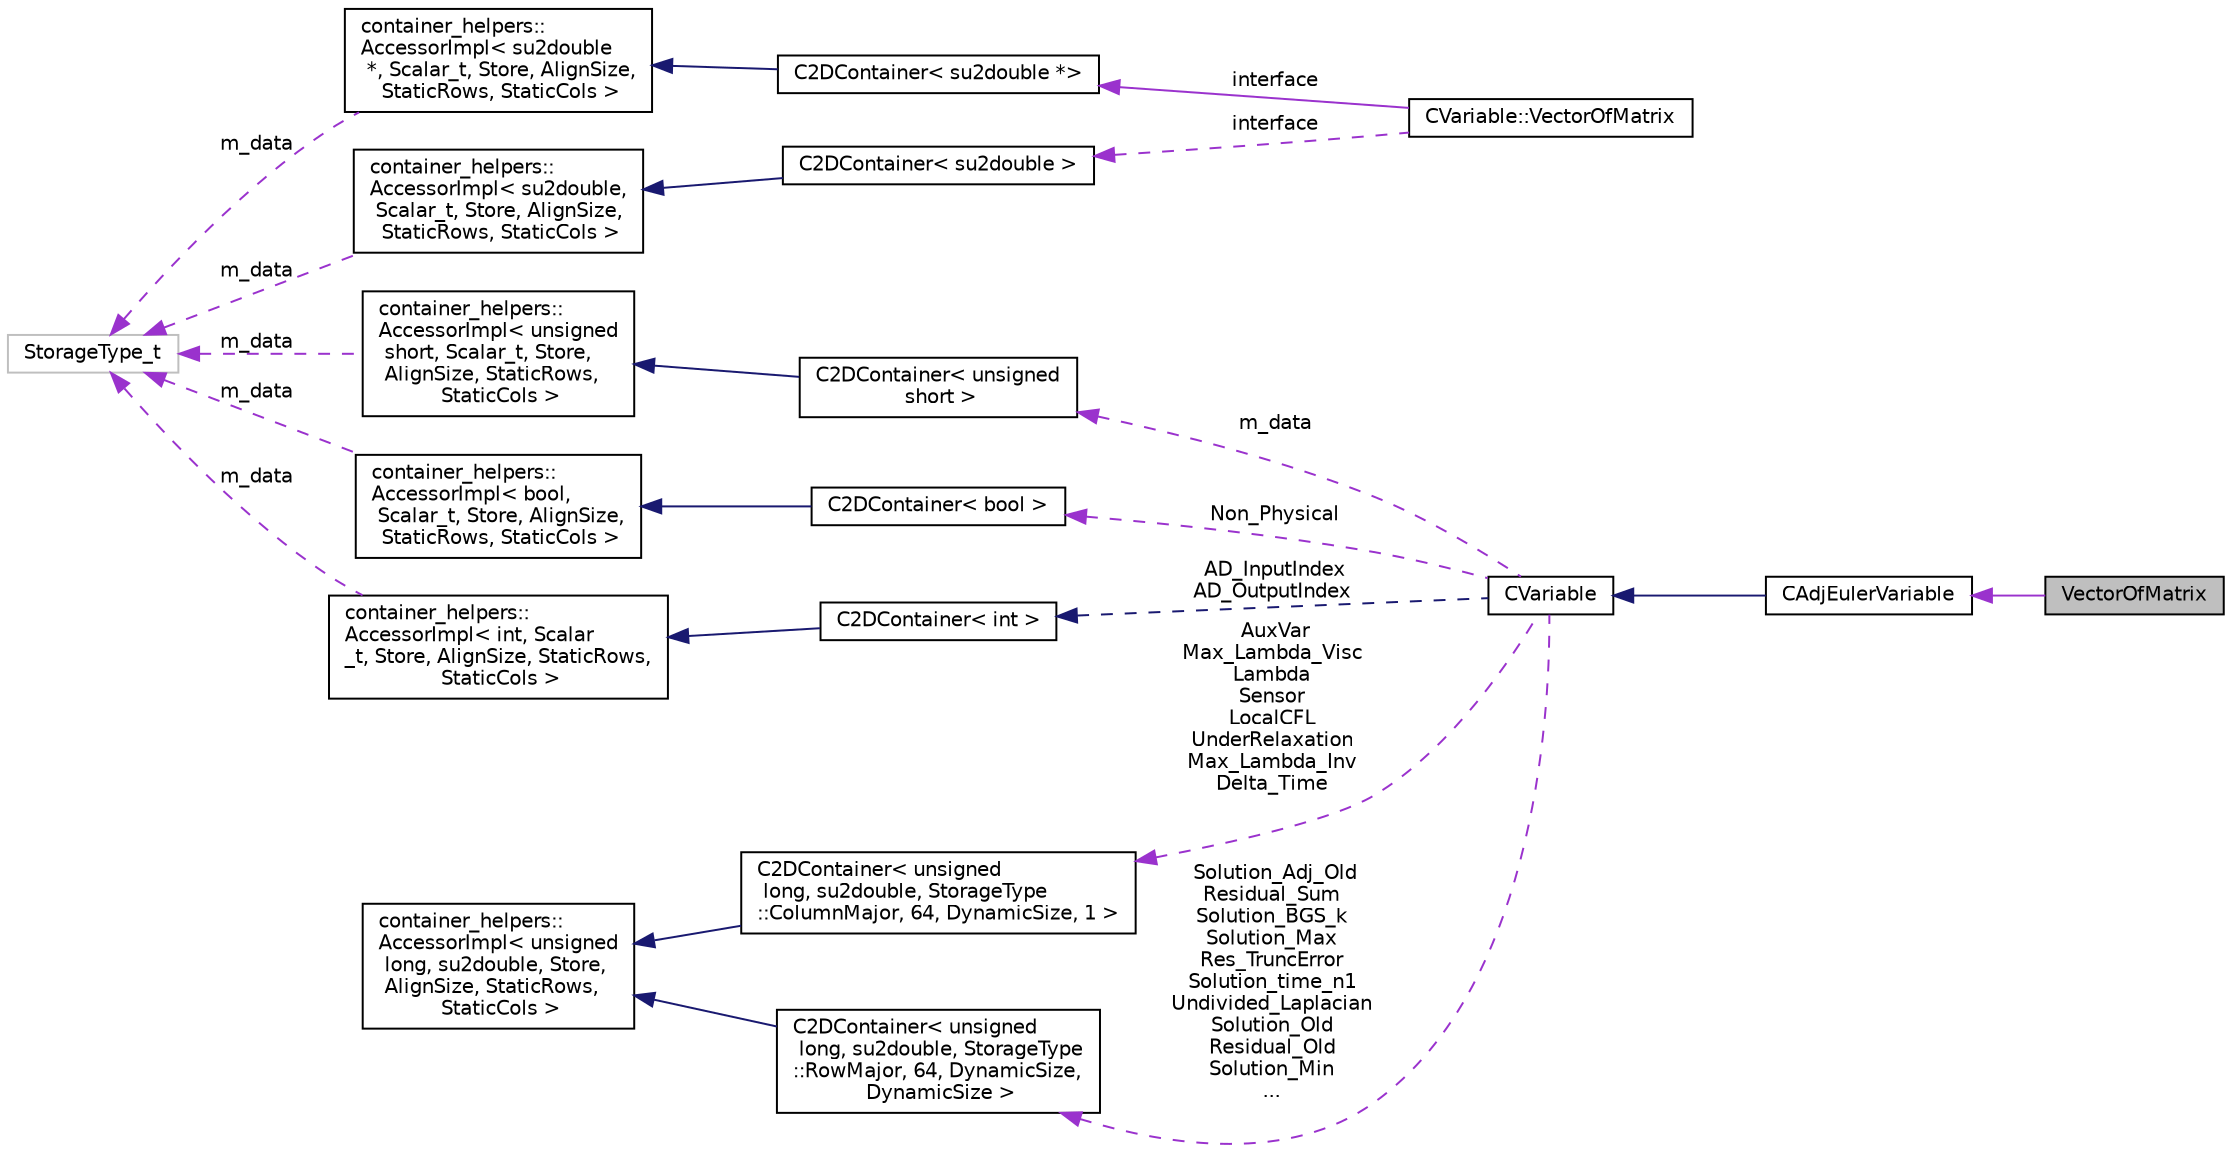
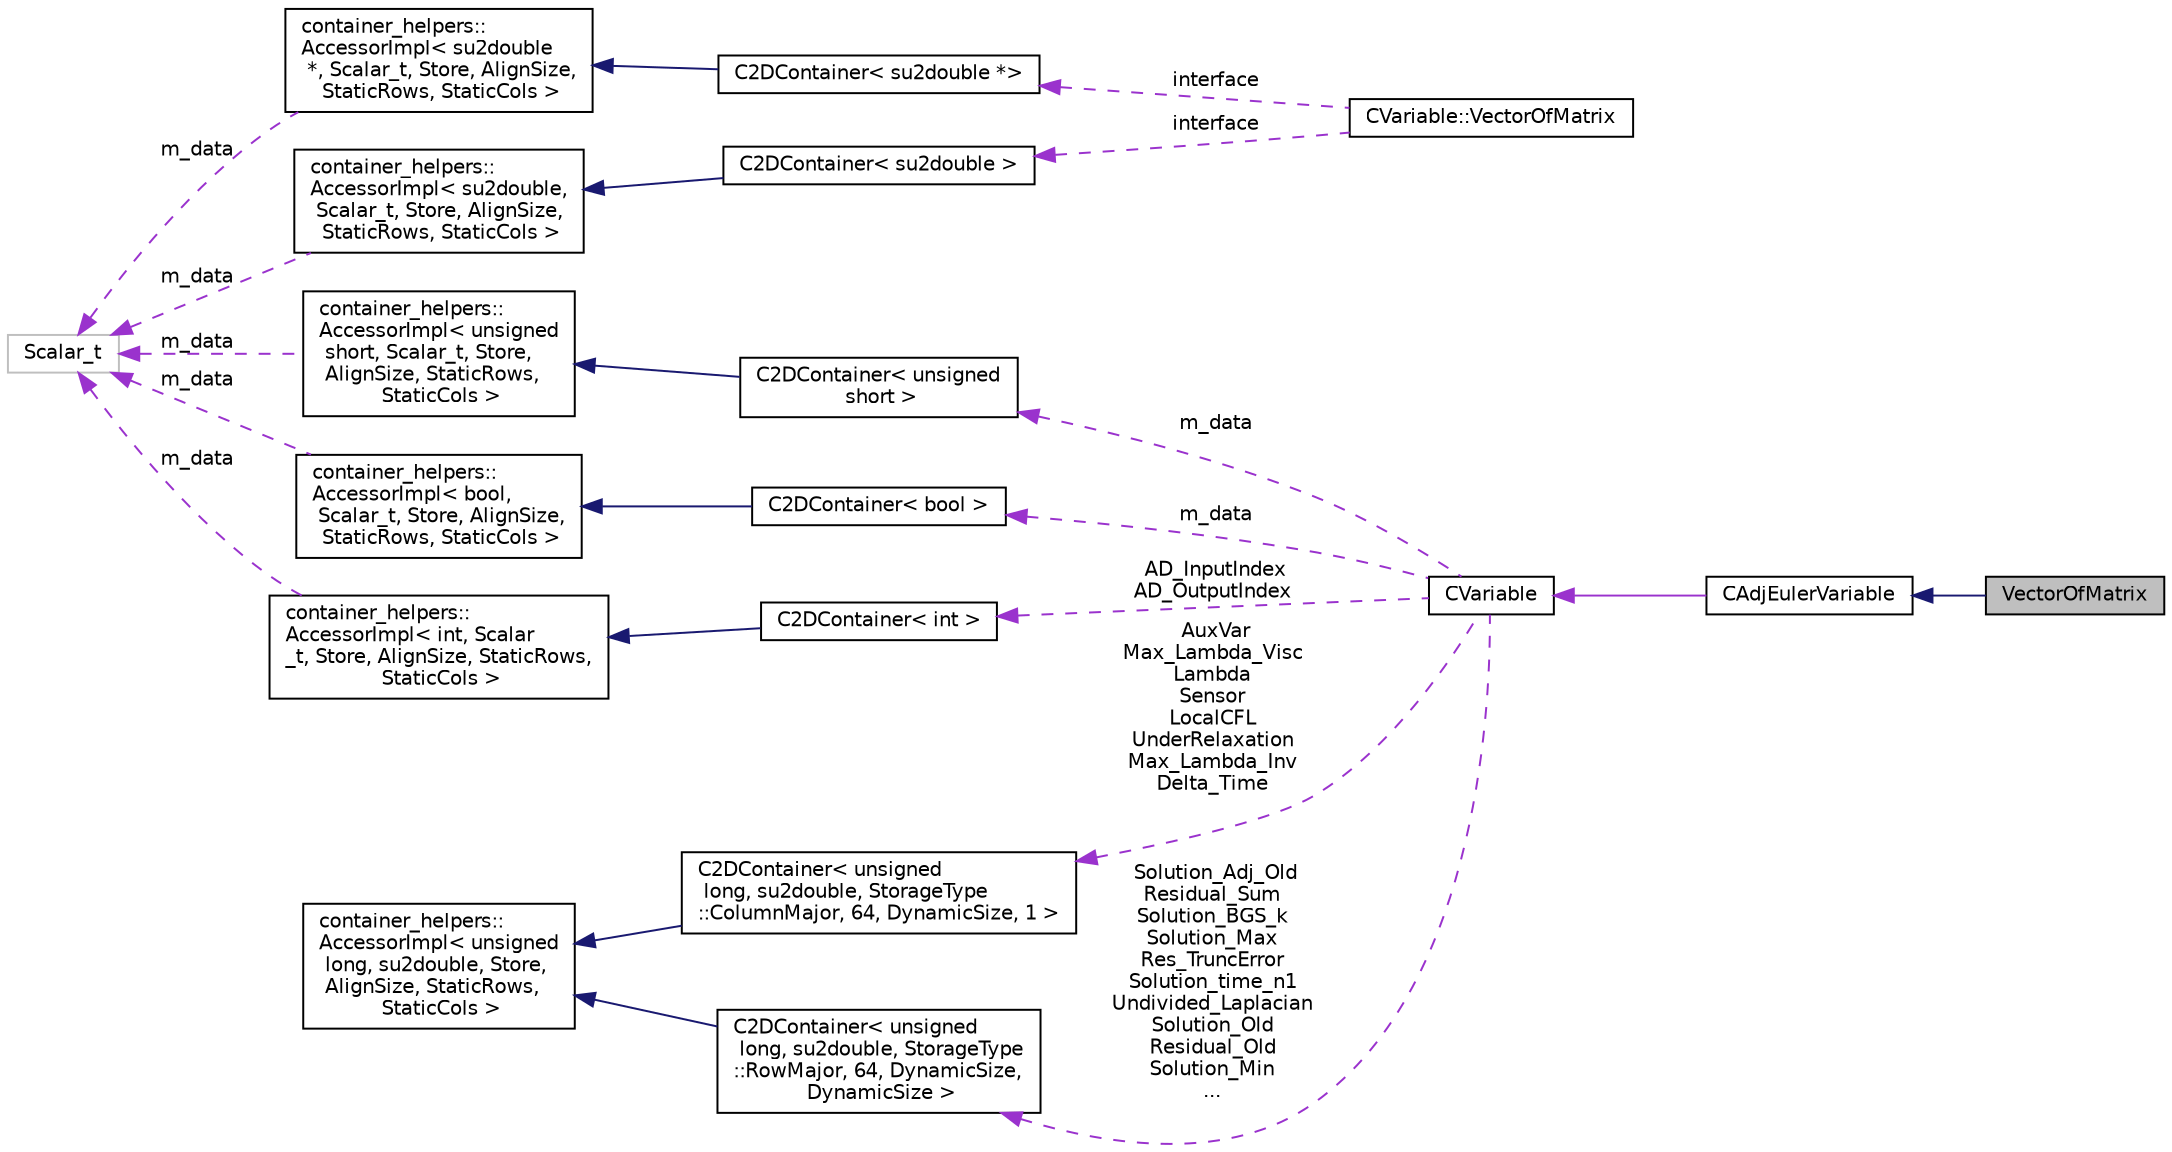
  digraph {
    rankdir=LR
    node [color=black fillcolor=white fontname=Helvetica fontsize=10 shape=record style=filled]
    edge [color=darkorchid3 dir=back fontname=Helvetica fontsize=10 labelfontname=Helvetica labelfontsize=10 style=dashed]
    n1 [fillcolor=grey75 fontcolor=black height=0.2 label=VectorOfMatrix width=0.4]
    n2 [height=0.2 label=CAdjEulerVariable width=0.4]
    n3 [height=0.2 label=CVariable width=0.4]
    n4 [height=0.2 label="CVariable::VectorOfMatrix" width=0.4]
    n5 [height=0.2 label="C2DContainer\< su2double *\>" width=0.4]
    n6 [height=0.2 label="container_helpers::\lAccessorImpl\< su2double\l *, Scalar_t, Store, AlignSize,\l StaticRows, StaticCols \>" width=0.4]
-   n7 [color=grey75 height=0.2 label=StorageType_t width=0.4]
+   n7 [color=grey75 height=0.2 label=Scalar_t width=0.4]
    n8 [height=0.2 label="container_helpers::\lAccessorImpl\< su2double,\l Scalar_t, Store, AlignSize,\l StaticRows, StaticCols \>" width=0.4]
    n9 [height=0.2 label="container_helpers::\lAccessorImpl\< unsigned\l short, Scalar_t, Store,\l AlignSize, StaticRows,\l StaticCols \>" width=0.4]
    n10 [height=0.2 label="container_helpers::\lAccessorImpl\< bool,\l Scalar_t, Store, AlignSize,\l StaticRows, StaticCols \>" width=0.4]
    n11 [height=0.2 label="container_helpers::\lAccessorImpl\< int, Scalar\l_t, Store, AlignSize, StaticRows,\l StaticCols \>" width=0.4]
    n12 [height=0.2 label="C2DContainer\< su2double \>" width=0.4]
    n13 [height=0.2 label="C2DContainer\< unsigned\l short \>" width=0.4]
    n14 [height=0.2 label="C2DContainer\< bool \>" width=0.4]
    n15 [height=0.2 label="C2DContainer\< int \>" width=0.4]
    n16 [height=0.2 label="C2DContainer\< unsigned\l long, su2double, StorageType\l::ColumnMajor, 64, DynamicSize, 1 \>" width=0.4]
    n17 [height=0.2 label="container_helpers::\lAccessorImpl\< unsigned\l long, su2double, Store,\l AlignSize, StaticRows,\l StaticCols \>" width=0.4]
    n18 [height=0.2 label="C2DContainer\< unsigned\l long, su2double, StorageType\l::RowMajor, 64, DynamicSize,\l DynamicSize \>" width=0.4]
-   n2 -> n1 [style=solid]
-   n3 -> n2 [color=midnightblue style=solid]
-   n5 -> n4 [label=" interface" style=solid]
+   n2 -> n1 [color=midnightblue style=solid]
+   n3 -> n2 [style=solid]
+   n5 -> n4 [label=" interface"]
    n6 -> n5 [color=midnightblue style=solid]
    n7 -> n6 [label=" m_data"]
    n7 -> n8 [label=" m_data"]
    n7 -> n9 [label=" m_data"]
    n7 -> n10 [label=" m_data"]
    n7 -> n11 [label=" m_data"]
    n8 -> n12 [color=midnightblue style=solid]
    n9 -> n13 [color=midnightblue style=solid]
    n10 -> n14 [color=midnightblue style=solid]
    n11 -> n15 [color=midnightblue style=solid]
    n12 -> n4 [label=" interface"]
    n13 -> n3 [label=" m_data"]
-   n14 -> n3 [label=" Non_Physical"]
-   n15 -> n3 [color=midnightblue label=" AD_InputIndex\nAD_OutputIndex"]
+   n14 -> n3 [label=" m_data"]
+   n15 -> n3 [label=" AD_InputIndex\nAD_OutputIndex"]
    n16 -> n3 [label=" AuxVar\nMax_Lambda_Visc\nLambda\nSensor\nLocalCFL\nUnderRelaxation\nMax_Lambda_Inv\nDelta_Time"]
    n17 -> n16 [color=midnightblue style=solid]
    n17 -> n18 [color=midnightblue style=solid]
    n18 -> n3 [label=" Solution_Adj_Old\nResidual_Sum\nSolution_BGS_k\nSolution_Max\nRes_TruncError\nSolution_time_n1\nUndivided_Laplacian\nSolution_Old\nResidual_Old\nSolution_Min\n..."]
  }
